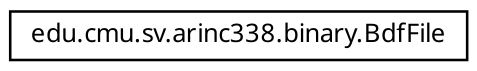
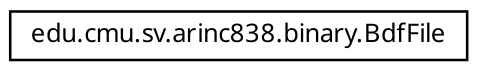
  digraph {
    rankdir=LR
    fontname="Noto Sans"
-   n1 [color=black fillcolor=white fontname="Noto Sans" fontsize=10 height=0.2 label="edu.cmu.sv.arinc338.binary.BdfFile" shape=record style=filled width=0.4]
+   n1 [color=black fillcolor=white fontname="Noto Sans" fontsize=10 height=0.2 label="edu.cmu.sv.arinc838.binary.BdfFile" shape=record style=filled width=0.4]
  }
